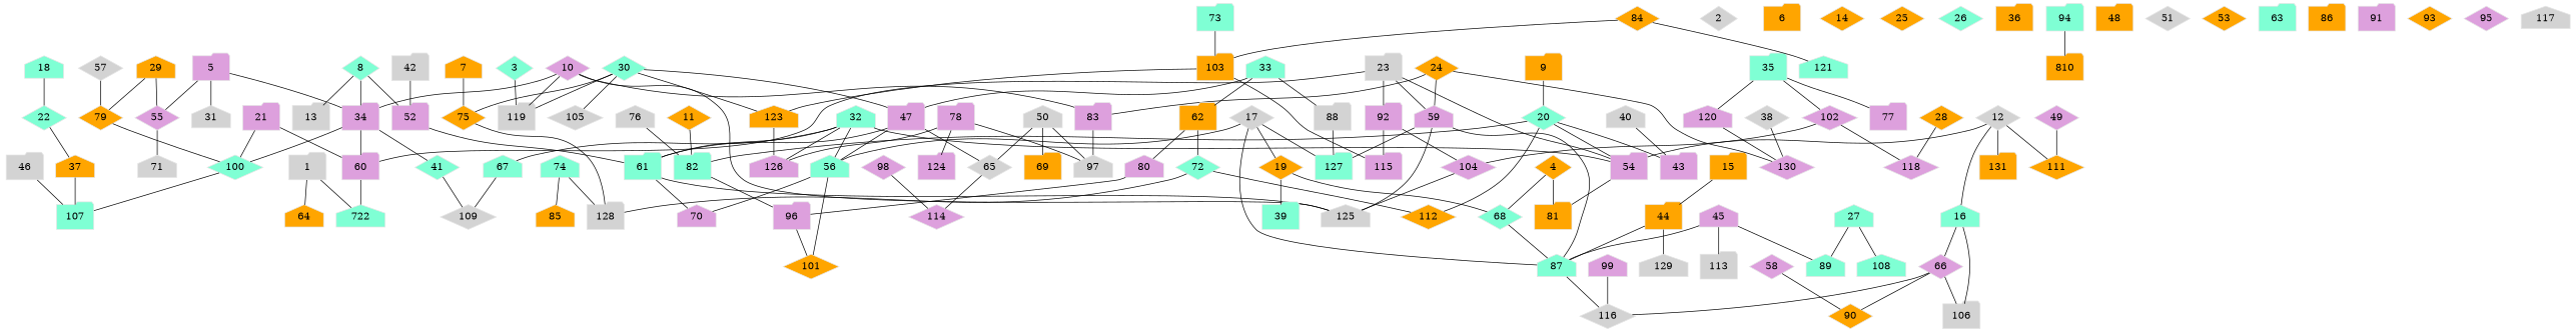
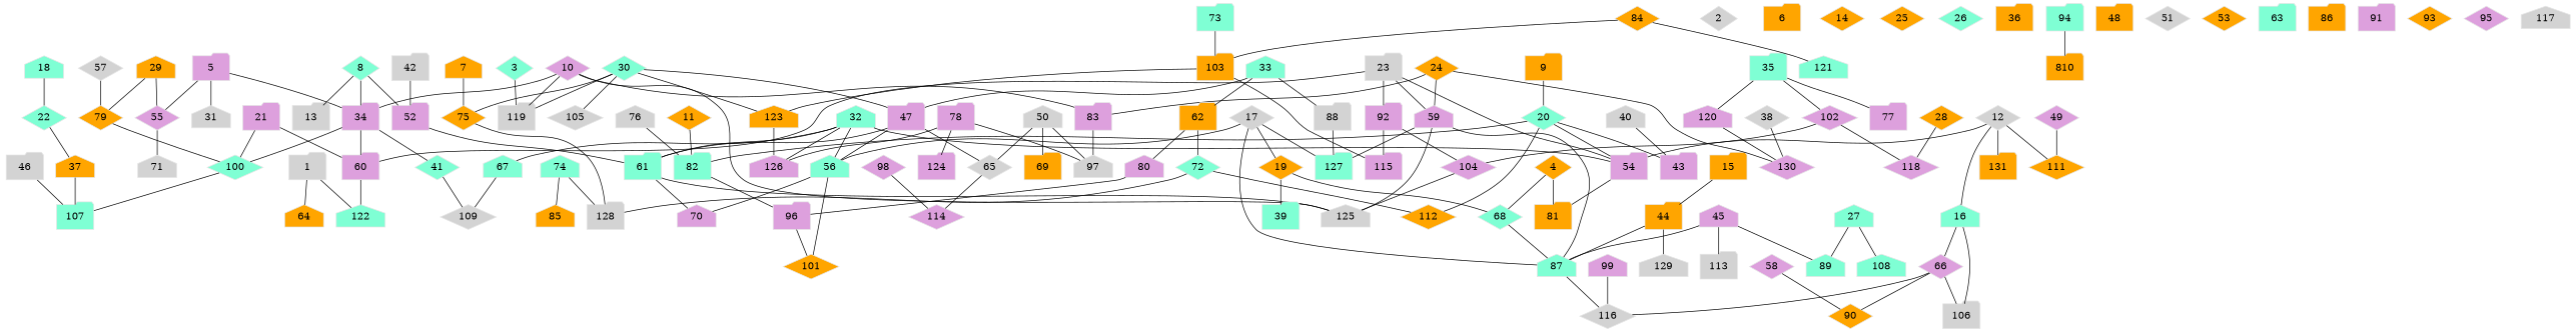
  graph {
    node [color=gray90 fillcolor=orange shape=folder style=filled]
    1 [fillcolor=lightgrey]
    64 [shape=house]
-   122 [fillcolor=aquamarine shape=house label=722]
+   122 [fillcolor=aquamarine shape=house]
    2 [fillcolor=lightgrey shape=diamond]
    3 [fillcolor=aquamarine shape=diamond]
    119 [fillcolor=lightgrey]
    4 [shape=diamond]
    68 [fillcolor=aquamarine shape=diamond]
    81
    87 [fillcolor=aquamarine shape=house]
    5 [fillcolor=plum]
    31 [fillcolor=lightgrey shape=house]
    34 [fillcolor=plum]
    55 [fillcolor=plum shape=diamond]
    60 [fillcolor=plum]
    100 [fillcolor=aquamarine shape=diamond]
    41 [fillcolor=aquamarine shape=diamond]
    71 [fillcolor=lightgrey shape=house]
    6
    7 [shape=house]
    75 [shape=diamond]
    128 [fillcolor=lightgrey]
    8 [fillcolor=aquamarine shape=diamond]
    13 [fillcolor=lightgrey]
    52 [fillcolor=plum]
    61 [fillcolor=aquamarine]
    20 [fillcolor=aquamarine shape=diamond]
    9
    82 [fillcolor=aquamarine]
    54 [fillcolor=plum]
    43 [fillcolor=plum]
    112 [shape=diamond]
    10 [fillcolor=plum shape=diamond]
    83 [fillcolor=plum]
    125 [fillcolor=lightgrey shape=house]
    97 [fillcolor=lightgrey shape=house]
    11 [shape=diamond]
    96 [fillcolor=plum]
    12 [fillcolor=lightgrey shape=diamond]
    16 [fillcolor=aquamarine shape=house]
    111 [shape=diamond]
    131
    66 [fillcolor=plum shape=diamond]
    106 [fillcolor=lightgrey]
    14 [shape=diamond]
    15
    44
    129 [fillcolor=lightgrey shape=house]
    90 [shape=diamond]
    116 [fillcolor=lightgrey shape=diamond]
    17 [fillcolor=lightgrey shape=diamond]
    19 [shape=diamond]
    56 [fillcolor=aquamarine shape=house]
    127 [fillcolor=aquamarine]
    39 [fillcolor=aquamarine]
    70 [fillcolor=plum shape=house]
    101 [shape=diamond]
    18 [fillcolor=aquamarine shape=house]
    22 [fillcolor=aquamarine shape=diamond]
    37 [shape=house]
    21 [fillcolor=plum]
    107 [fillcolor=aquamarine]
    23 [fillcolor=lightgrey]
    59 [fillcolor=plum shape=house]
    92 [fillcolor=plum]
    104 [fillcolor=plum shape=diamond]
    115 [fillcolor=plum]
    24 [shape=diamond]
    130 [fillcolor=plum shape=diamond]
    25 [shape=diamond]
    26 [fillcolor=aquamarine shape=diamond]
    27 [fillcolor=aquamarine shape=house]
    89 [fillcolor=aquamarine shape=house]
    108 [fillcolor=aquamarine shape=house]
    28 [shape=diamond]
    118 [fillcolor=plum shape=diamond]
    29 [shape=house]
    79 [shape=diamond]
    30 [fillcolor=aquamarine shape=diamond]
    47 [fillcolor=plum]
    105 [fillcolor=lightgrey shape=diamond]
    123 [shape=house]
    65 [fillcolor=lightgrey shape=diamond]
    126 [fillcolor=plum shape=house]
    32 [fillcolor=aquamarine shape=house]
    67 [fillcolor=aquamarine shape=house]
    109 [fillcolor=lightgrey shape=diamond]
    33 [fillcolor=aquamarine shape=house]
    62
    88 [fillcolor=lightgrey]
    72 [fillcolor=aquamarine shape=diamond]
    80 [fillcolor=plum shape=house]
    35 [fillcolor=aquamarine]
    77 [fillcolor=plum]
    102 [fillcolor=plum shape=diamond]
    120 [fillcolor=plum shape=house]
    36
    38 [fillcolor=lightgrey shape=diamond]
    40 [fillcolor=lightgrey shape=house]
    42 [fillcolor=lightgrey]
    45 [fillcolor=plum shape=house]
    113 [fillcolor=lightgrey]
    46 [fillcolor=lightgrey]
    94 [fillcolor=aquamarine]
    n105 [label=810]
    114 [fillcolor=plum shape=diamond]
    48
    49 [fillcolor=plum shape=diamond]
    50 [fillcolor=lightgrey shape=house]
    69
    51 [fillcolor=lightgrey shape=diamond]
    53 [shape=diamond]
    57 [fillcolor=lightgrey shape=diamond]
    58 [fillcolor=plum shape=diamond]
    63 [fillcolor=aquamarine]
    73 [fillcolor=aquamarine]
    103
    74 [fillcolor=aquamarine shape=house]
    85 [shape=house]
    76 [fillcolor=lightgrey shape=house]
    78 [fillcolor=plum]
    124 [fillcolor=plum]
    84 [shape=diamond]
    121 [fillcolor=aquamarine shape=house]
    86
    91 [fillcolor=plum]
    93 [shape=diamond]
    95 [fillcolor=plum shape=diamond]
    98 [fillcolor=plum shape=diamond]
    99 [fillcolor=plum shape=house]
    117 [fillcolor=lightgrey shape=house]
    1 -- 64
    1 -- 122
    3 -- 119
    4 -- 68
    4 -- 81
    68 -- 87
    87 -- 116
    5 -- 31
    5 -- 34
    5 -- 55
    34 -- 60
    34 -- 100
    34 -- 41
    55 -- 71
    60 -- 122
    100 -- 107
    41 -- 109
    7 -- 75
    75 -- 128
    8 -- 34
    8 -- 13
    8 -- 52
    52 -- 61
    61 -- 125
    61 -- 70
    20 -- 82
    20 -- 54
    20 -- 43
    20 -- 112
    9 -- 20
    82 -- 96
    54 -- 81
    10 -- 119
    10 -- 34
    10 -- 83
    10 -- 125
    83 -- 97
    11 -- 82
    96 -- 101
    12 -- 54
    12 -- 16
    12 -- 111
    12 -- 131
    16 -- 66
    16 -- 106
    66 -- 106
    66 -- 90
    66 -- 116
    15 -- 44
    44 -- 87
    44 -- 129
    17 -- 87
    17 -- 19
    17 -- 56
    17 -- 127
    19 -- 68
    19 -- 39
    56 -- 70
    56 -- 101
    18 -- 22
    22 -- 37
    37 -- 107
    21 -- 60
    21 -- 100
    23 -- 60
    23 -- 54
    23 -- 59
    23 -- 92
    59 -- 87
    59 -- 125
    59 -- 127
    92 -- 104
    92 -- 115
    104 -- 125
    24 -- 83
    24 -- 59
    24 -- 130
    27 -- 89
    27 -- 108
    28 -- 118
    29 -- 55
    29 -- 79
    79 -- 100
    30 -- 119
    30 -- 75
    30 -- 47
    30 -- 105
    30 -- 123
    47 -- 61
    47 -- 56
    47 -- 65
    123 -- 126
    65 -- 114
    32 -- 61
    32 -- 54
    32 -- 56
    32 -- 126
    32 -- 67
    67 -- 109
    33 -- 47
    33 -- 62
    33 -- 88
    62 -- 72
    62 -- 80
    88 -- 127
    72 -- 128
    72 -- 112
    80 -- 96
    35 -- 77
    35 -- 102
    35 -- 120
    102 -- 104
    102 -- 118
    120 -- 130
    38 -- 130
    40 -- 43
    42 -- 52
    45 -- 87
    45 -- 89
    45 -- 113
    46 -- 107
    94 -- n105
    49 -- 111
    50 -- 97
    50 -- 65
    50 -- 69
    57 -- 79
    58 -- 90
    73 -- 103
    103 -- 115
    103 -- 123
    74 -- 128
    74 -- 85
    76 -- 82
    78 -- 97
    78 -- 126
    78 -- 124
    84 -- 103
    84 -- 121
    98 -- 114
    99 -- 116
  }
